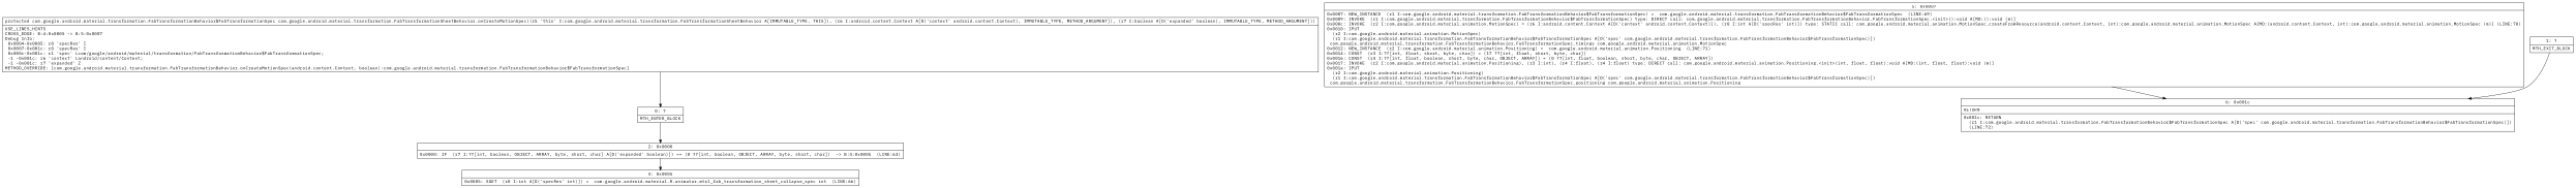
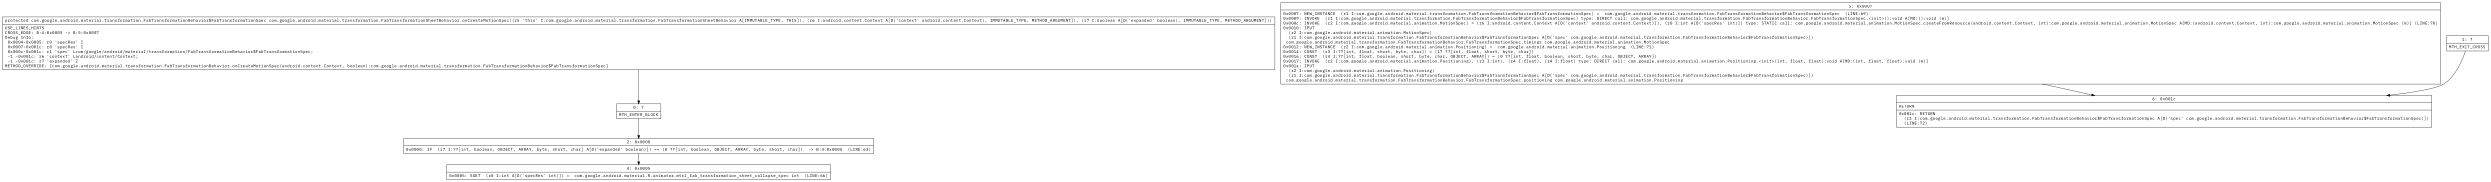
  digraph {
    fontname="IBM Plex Mono"
    node [fontname="IBM Plex Mono" shape=record]
    edge [fontname="IBM Plex Mono"]
    n1 [label="{0\:\ ?|MTH_ENTER_BLOCK\l}"]
    n2 [label="{2\:\ 0x0000|0x0000: IF  (r7 I:??[int, boolean, OBJECT, ARRAY, byte, short, char] A[D('expanded' boolean)]) == (0 ??[int, boolean, OBJECT, ARRAY, byte, short, char])  \-\> B:4:0x0005  (LINE:63)\l}"]
    n3 [label="{4\:\ 0x0005|0x0005: SGET  (r0 I:int A[D('specRes' int)]) =  com.google.android.material.R.animator.mtrl_fab_transformation_sheet_collapse_spec int  (LINE:66)\l}"]
    n4 [label="{5\:\ 0x0007|0x0007: NEW_INSTANCE  (r1 I:com.google.android.material.transformation.FabTransformationBehavior$FabTransformationSpec) =  com.google.android.material.transformation.FabTransformationBehavior$FabTransformationSpec  (LINE:69)\l0x0009: INVOKE  (r1 I:com.google.android.material.transformation.FabTransformationBehavior$FabTransformationSpec) type: DIRECT call: com.google.android.material.transformation.FabTransformationBehavior.FabTransformationSpec.\<init\>():void A[MD:():void (m)]\l0x000c: INVOKE  (r2 I:com.google.android.material.animation.MotionSpec) = (r6 I:android.content.Context A[D('context' android.content.Context)]), (r0 I:int A[D('specRes' int)]) type: STATIC call: com.google.android.material.animation.MotionSpec.createFromResource(android.content.Context, int):com.google.android.material.animation.MotionSpec A[MD:(android.content.Context, int):com.google.android.material.animation.MotionSpec (m)] (LINE:70)\l0x0010: IPUT  \l  (r2 I:com.google.android.material.animation.MotionSpec)\l  (r1 I:com.google.android.material.transformation.FabTransformationBehavior$FabTransformationSpec A[D('spec' com.google.android.material.transformation.FabTransformationBehavior$FabTransformationSpec)])\l com.google.android.material.transformation.FabTransformationBehavior.FabTransformationSpec.timings com.google.android.material.animation.MotionSpec \l0x0012: NEW_INSTANCE  (r2 I:com.google.android.material.animation.Positioning) =  com.google.android.material.animation.Positioning  (LINE:71)\l0x0014: CONST  (r3 I:??[int, float, short, byte, char]) = (17 ??[int, float, short, byte, char]) \l0x0016: CONST  (r4 I:??[int, float, boolean, short, byte, char, OBJECT, ARRAY]) = (0 ??[int, float, boolean, short, byte, char, OBJECT, ARRAY]) \l0x0017: INVOKE  (r2 I:com.google.android.material.animation.Positioning), (r3 I:int), (r4 I:float), (r4 I:float) type: DIRECT call: com.google.android.material.animation.Positioning.\<init\>(int, float, float):void A[MD:(int, float, float):void (m)]\l0x001a: IPUT  \l  (r2 I:com.google.android.material.animation.Positioning)\l  (r1 I:com.google.android.material.transformation.FabTransformationBehavior$FabTransformationSpec A[D('spec' com.google.android.material.transformation.FabTransformationBehavior$FabTransformationSpec)])\l com.google.android.material.transformation.FabTransformationBehavior.FabTransformationSpec.positioning com.google.android.material.animation.Positioning \l}"]
    n5 [label="{6\:\ 0x001c|RETURN\l|0x001c: RETURN  \l  (r1 I:com.google.android.material.transformation.FabTransformationBehavior$FabTransformationSpec A[D('spec' com.google.android.material.transformation.FabTransformationBehavior$FabTransformationSpec)])\l  (LINE:72)\l}"]
-   n6 [label="{1\:\ ?|MTH_EXIT_BLOCK\l}"]
+   n6 [label="{1\:\ ?|MTH_EXIT_CROSS\l}"]
    n7 [label="{protected com.google.android.material.transformation.FabTransformationBehavior$FabTransformationSpec com.google.android.material.transformation.FabTransformationSheetBehavior.onCreateMotionSpec((r5 'this' I:com.google.android.material.transformation.FabTransformationSheetBehavior A[IMMUTABLE_TYPE, THIS]), (r6 I:android.content.Context A[D('context' android.content.Context), IMMUTABLE_TYPE, METHOD_ARGUMENT]), (r7 I:boolean A[D('expanded' boolean), IMMUTABLE_TYPE, METHOD_ARGUMENT]))  | USE_LINES_HINTS\lCROSS_EDGE: B:4:0x0005 \-\> B:5:0x0007\lDebug Info:\l  0x0004\-0x0005: r0 'specRes' I\l  0x0007\-0x001c: r0 'specRes' I\l  0x000c\-0x001c: r1 'spec' Lcom\/google\/android\/material\/transformation\/FabTransformationBehavior$FabTransformationSpec;\l  \-1 \-0x001c: r6 'context' Landroid\/content\/Context;\l  \-1 \-0x001c: r7 'expanded' Z\lMETHOD_OVERRIDE: [com.google.android.material.transformation.FabTransformationBehavior.onCreateMotionSpec(android.content.Context, boolean):com.google.android.material.transformation.FabTransformationBehavior$FabTransformationSpec]\l}"]
    n1 -> n2
    n2 -> n3
    n4 -> n5
    n6 -> n5
    n7 -> n1
  }
